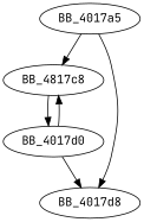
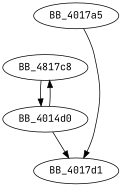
  digraph {
    fontname="JetBrains Mono"
    node [fontname="JetBrains Mono"]
    edge [fontname="JetBrains Mono"]
    n1 [label=BB_4017a5]
    n2 [label=BB_4817c8]
-   BB_4017d8
-   BB_4017d0
-   n1 -> n2
+   BB_4017d8 [label=BB_4017d1]
+   BB_4017d0 [label=BB_4014d0]
    n1 -> BB_4017d8
    n2 -> BB_4017d0
    BB_4017d0 -> n2
    BB_4017d0 -> BB_4017d8
  }
